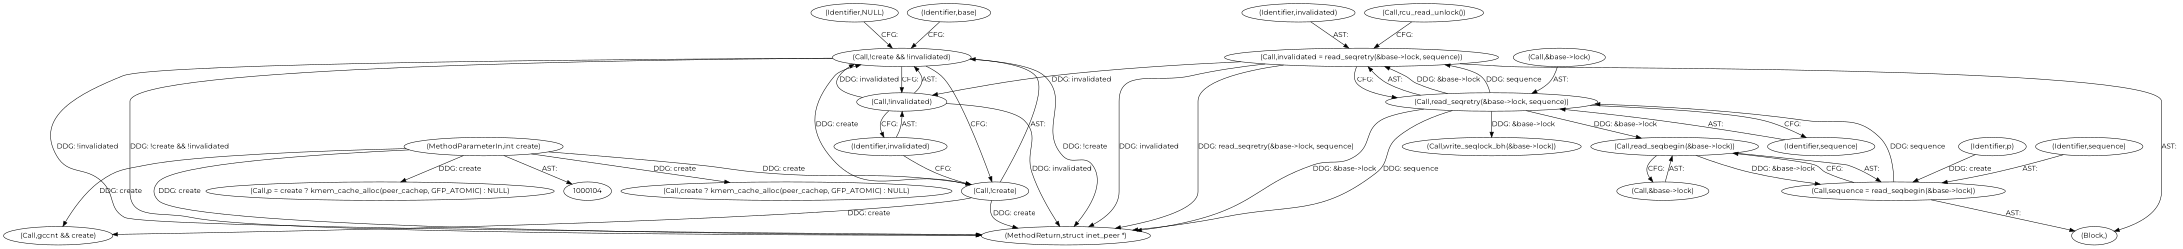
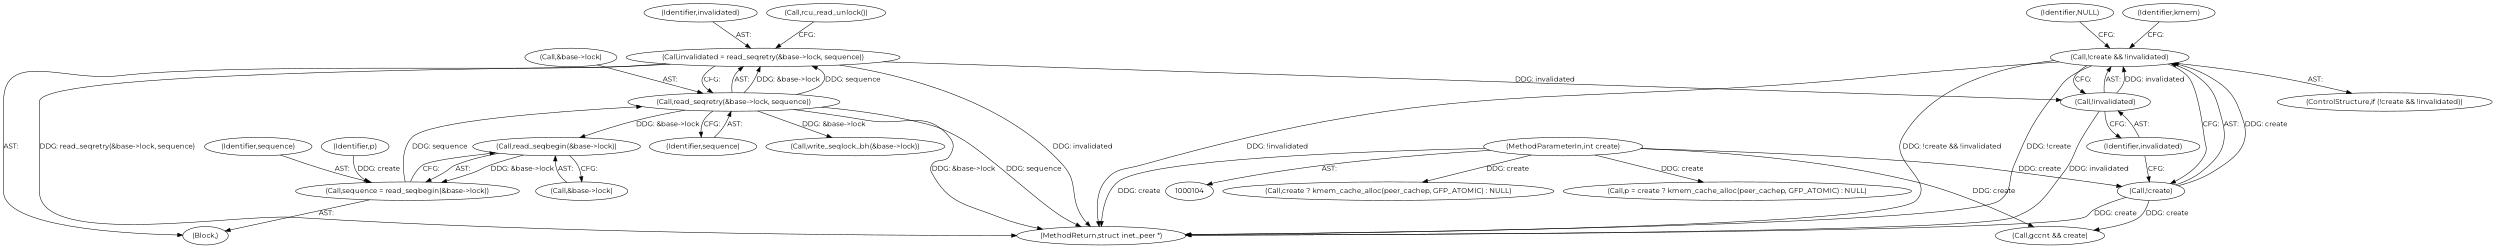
  digraph {
    fontname=Montserrat
    node [fontname=Montserrat]
    edge [fontname=Montserrat]
    n1 [label="(Call,!create && !invalidated)"]
    n2 [label="(Call,!create)"]
    n3 [label="(Call,!invalidated)"]
+   n4 [label="(ControlStructure,if (!create && !invalidated))"]
    n5 [label="(MethodReturn,struct inet_peer *)"]
    n6 [label="(Call,gccnt && create)"]
    n7 [label="(Identifier,invalidated)"]
    n8 [label="(MethodParameterIn,int create)"]
    n9 [label="(Call,create ? kmem_cache_alloc(peer_cachep, GFP_ATOMIC) : NULL)"]
    n10 [label="(Call,p = create ? kmem_cache_alloc(peer_cachep, GFP_ATOMIC) : NULL)"]
    1000104
    n12 [label="(Call,invalidated = read_seqretry(&base->lock, sequence))"]
    n13 [label="(Call,read_seqretry(&base->lock, sequence))"]
    n14 [label="(Block,)"]
    n15 [label="(Call,write_seqlock_bh(&base->lock))"]
    n16 [label="(Identifier,sequence)"]
    n17 [label="(Call,read_seqbegin(&base->lock))"]
    n18 [label="(Call,sequence = read_seqbegin(&base->lock))"]
    n19 [label="(Call,&base->lock)"]
    n20 [label="(Identifier,NULL)"]
    n21 [label="(Identifier,invalidated)"]
-   n22 [label="(Identifier,base)"]
+   n22 [label="(Identifier,kmem)"]
    n23 [label="(Call,&base->lock)"]
    n24 [label="(Identifier,p)"]
    n25 [label="(Call,rcu_read_unlock())"]
    n26 [label="(Identifier,sequence)"]
    n1 -> n2 [label="CFG: "]
    n1 -> n3 [label="CFG: "]
+   n1 -> n4 [label="AST: "]
    n1 -> n5 [label="DDG: !invalidated"]
    n1 -> n5 [label="DDG: !create && !invalidated"]
    n1 -> n5 [label="DDG: !create"]
    n2 -> n1 [label="AST: "]
    n2 -> n1 [label="DDG: create"]
    n2 -> n5 [label="DDG: create"]
    n2 -> n6 [label="DDG: create"]
    n3 -> n1 [label="AST: "]
    n3 -> n1 [label="DDG: invalidated"]
    n3 -> n5 [label="DDG: invalidated"]
    n3 -> n7 [label="CFG: "]
    n7 -> n2 [label="CFG: "]
    n7 -> n3 [label="AST: "]
    n8 -> n2 [label="DDG: create"]
    n8 -> n5 [label="DDG: create"]
    n8 -> n6 [label="DDG: create"]
    n8 -> n9 [label="DDG: create"]
    n8 -> n10 [label="DDG: create"]
    n8 -> 1000104 [label="AST: "]
    n12 -> n3 [label="DDG: invalidated"]
    n12 -> n5 [label="DDG: invalidated"]
    n12 -> n5 [label="DDG: read_seqretry(&base->lock, sequence)"]
    n12 -> n13 [label="CFG: "]
    n12 -> n14 [label="AST: "]
    n13 -> n5 [label="DDG: &base->lock"]
    n13 -> n5 [label="DDG: sequence"]
    n13 -> n12 [label="AST: "]
    n13 -> n12 [label="DDG: &base->lock"]
    n13 -> n12 [label="DDG: sequence"]
    n13 -> n15 [label="DDG: &base->lock"]
    n13 -> n16 [label="CFG: "]
    n13 -> n17 [label="DDG: &base->lock"]
    n16 -> n13 [label="AST: "]
    n17 -> n18 [label="AST: "]
    n17 -> n18 [label="DDG: &base->lock"]
    n17 -> n19 [label="CFG: "]
    n18 -> n13 [label="DDG: sequence"]
    n18 -> n14 [label="AST: "]
    n18 -> n17 [label="CFG: "]
    n19 -> n17 [label="AST: "]
    n20 -> n1 [label="CFG: "]
    n21 -> n12 [label="AST: "]
    n22 -> n1 [label="CFG: "]
    n23 -> n13 [label="AST: "]
    n24 -> n18 [label="DDG: create"]
    n25 -> n12 [label="CFG: "]
    n26 -> n18 [label="AST: "]
  }
